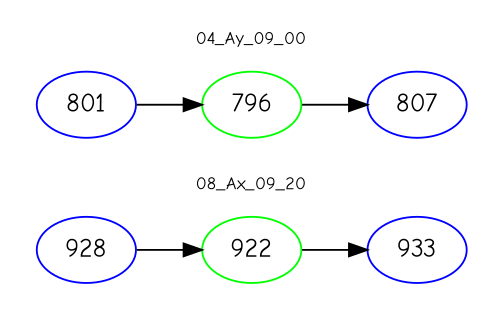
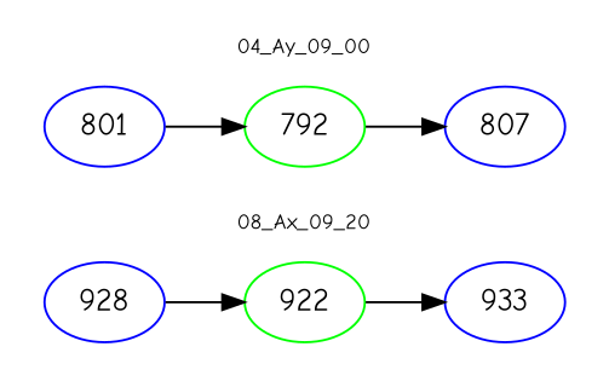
  digraph {
    fontname="Comic Neue"
    rankdir=LR
    node [color=blue fontname="Comic Neue"]
    edge [color=black fontname="Comic Neue"]
    n1 [label=928]
    n2 [color=green label=922]
    n3 [label=933]
    n4 [label=801]
-   n5 [color=green label=796]
+   n5 [color=green label=792]
    n6 [label=807]
    subgraph cluster_1 {
      color=white
      fontsize=10
      label="08_Ax_09_20"
      n1
      n2
      n3
    }
    subgraph cluster_2 {
      color=white
      fontsize=10
      label="04_Ay_09_00"
      n4
      n5
      n6
    }
    n1 -> n2
    n2 -> n3
    n4 -> n5
    n5 -> n6
  }
